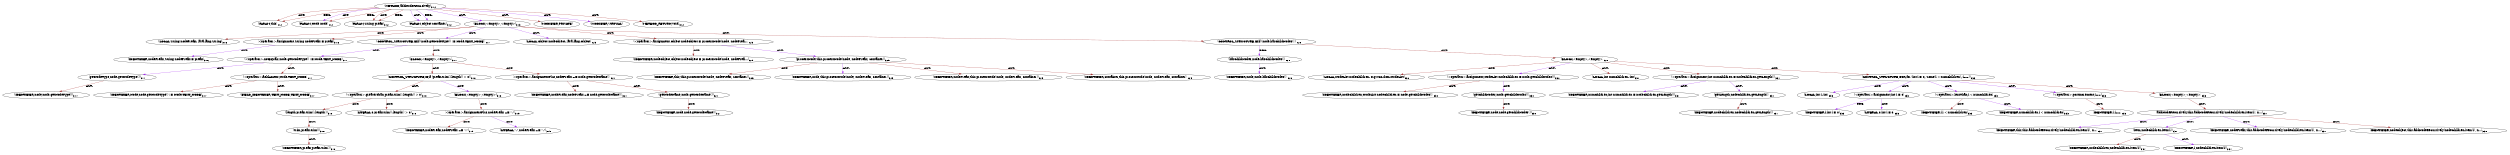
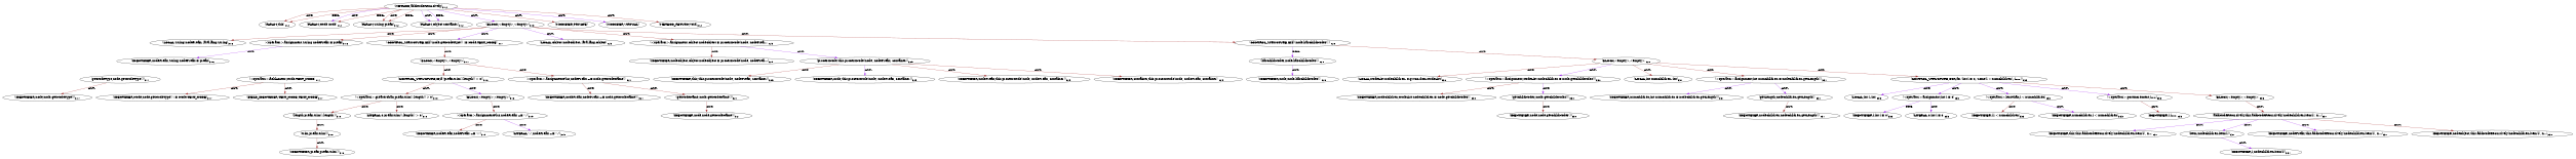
  digraph {
    edge [color=brown]
    n1 [label=<(METHOD,addNodeRecursively)<SUB>312</SUB>>]
    n2 [label=<(PARAM,this)<SUB>312</SUB>>]
    n3 [label=<(PARAM,Node node)<SUB>312</SUB>>]
    n4 [label=<(PARAM,String prefix)<SUB>312</SUB>>]
    n5 [label=<(PARAM,Object container)<SUB>312</SUB>>]
    n6 [label=<(BLOCK,&lt;empty&gt;,&lt;empty&gt;)<SUB>313</SUB>>]
    n7 [label=<(MODIFIER,PRIVATE)>]
    n8 [label=<(MODIFIER,VIRTUAL)>]
    n9 [label=<(METHOD_RETURN,void)<SUB>312</SUB>>]
    n10 [label=<(LOCAL,String nodePrefix: java.lang.String)<SUB>316</SUB>>]
    n11 [label=<(&lt;operator&gt;.assignment,String nodePrefix = prefix)<SUB>316</SUB>>]
    n12 [label=<(CONTROL_STRUCTURE,IF,if (node.getNodeType() != Node.TEXT_NODE))<SUB>317</SUB>>]
    n13 [label=<(LOCAL,Object nodeObject: java.lang.Object)<SUB>325</SUB>>]
    n14 [label=<(&lt;operator&gt;.assignment,Object nodeObject = processNode(node, nodePrefi...)<SUB>325</SUB>>]
    n15 [label=<(CONTROL_STRUCTURE,IF,if (node.hasChildNodes()))<SUB>328</SUB>>]
    n16 [label=<(IDENTIFIER,nodePrefix,String nodePrefix = prefix)<SUB>316</SUB>>]
-   n17 [label=<(&lt;operator&gt;.notEquals,node.getNodeType() != Node.TEXT_NODE)<SUB>317</SUB>>]
    n18 [label=<(BLOCK,&lt;empty&gt;,&lt;empty&gt;)<SUB>317</SUB>>]
    n19 [label=<(IDENTIFIER,nodeObject,Object nodeObject = processNode(node, nodePrefi...)<SUB>325</SUB>>]
    n20 [label=<(processNode,this.processNode(node, nodePrefix, container))<SUB>325</SUB>>]
    n21 [label=<(hasChildNodes,node.hasChildNodes())<SUB>328</SUB>>]
    n22 [label=<(BLOCK,&lt;empty&gt;,&lt;empty&gt;)<SUB>328</SUB>>]
    n23 [label=<(getNodeType,node.getNodeType())<SUB>317</SUB>>]
    n24 [label=<(&lt;operator&gt;.fieldAccess,Node.TEXT_NODE)<SUB>317</SUB>>]
    n25 [label=<(CONTROL_STRUCTURE,IF,if (prefix.trim().length() &gt; 0))<SUB>318</SUB>>]
    n26 [label=<(&lt;operator&gt;.assignmentPlus,nodePrefix += node.getNodeName())<SUB>321</SUB>>]
    n27 [label=<(IDENTIFIER,node,node.getNodeType())<SUB>317</SUB>>]
    n28 [label=<(IDENTIFIER,Node,node.getNodeType() != Node.TEXT_NODE)<SUB>317</SUB>>]
    n29 [label=<(FIELD_IDENTIFIER,TEXT_NODE,TEXT_NODE)<SUB>317</SUB>>]
    n30 [label=<(&lt;operator&gt;.greaterThan,prefix.trim().length() &gt; 0)<SUB>318</SUB>>]
    n31 [label=<(BLOCK,&lt;empty&gt;,&lt;empty&gt;)<SUB>318</SUB>>]
    n32 [label=<(IDENTIFIER,nodePrefix,nodePrefix += node.getNodeName())<SUB>321</SUB>>]
    n33 [label=<(getNodeName,node.getNodeName())<SUB>321</SUB>>]
    n34 [label=<(length,prefix.trim().length())<SUB>318</SUB>>]
    n35 [label=<(LITERAL,0,prefix.trim().length() &gt; 0)<SUB>318</SUB>>]
    n36 [label=<(&lt;operator&gt;.assignmentPlus,nodePrefix += &quot;.&quot;)<SUB>319</SUB>>]
    n37 [label=<(trim,prefix.trim())<SUB>318</SUB>>]
    n38 [label=<(IDENTIFIER,prefix,prefix.trim())<SUB>318</SUB>>]
    n39 [label=<(IDENTIFIER,nodePrefix,nodePrefix += &quot;.&quot;)<SUB>319</SUB>>]
    n40 [label=<(LITERAL,&quot;.&quot;,nodePrefix += &quot;.&quot;)<SUB>319</SUB>>]
    n41 [label=<(IDENTIFIER,node,node.getNodeName())<SUB>321</SUB>>]
    n42 [label=<(IDENTIFIER,this,this.processNode(node, nodePrefix, container))<SUB>325</SUB>>]
    n43 [label=<(IDENTIFIER,node,this.processNode(node, nodePrefix, container))<SUB>325</SUB>>]
    n44 [label=<(IDENTIFIER,nodePrefix,this.processNode(node, nodePrefix, container))<SUB>325</SUB>>]
    n45 [label=<(IDENTIFIER,container,this.processNode(node, nodePrefix, container))<SUB>325</SUB>>]
    n46 [label=<(IDENTIFIER,node,node.hasChildNodes())<SUB>328</SUB>>]
    n47 [label=<(LOCAL,NodeList nodeChildren: org.w3c.dom.NodeList)<SUB>330</SUB>>]
    n48 [label=<(&lt;operator&gt;.assignment,NodeList nodeChildren = node.getChildNodes())<SUB>330</SUB>>]
    n49 [label=<(LOCAL,int numChildren: int)<SUB>331</SUB>>]
    n50 [label=<(&lt;operator&gt;.assignment,int numChildren = nodeChildren.getLength())<SUB>331</SUB>>]
    n51 [label=<(CONTROL_STRUCTURE,FOR,for (int i = 0; Some(i &lt; numChildren); i++))<SUB>333</SUB>>]
    n52 [label=<(IDENTIFIER,nodeChildren,NodeList nodeChildren = node.getChildNodes())<SUB>330</SUB>>]
    n53 [label=<(getChildNodes,node.getChildNodes())<SUB>330</SUB>>]
    n54 [label=<(IDENTIFIER,numChildren,int numChildren = nodeChildren.getLength())<SUB>331</SUB>>]
    n55 [label=<(getLength,nodeChildren.getLength())<SUB>331</SUB>>]
    n56 [label=<(LOCAL,int i: int)<SUB>333</SUB>>]
    n57 [label=<(&lt;operator&gt;.assignment,int i = 0)<SUB>333</SUB>>]
    n58 [label=<(&lt;operator&gt;.lessThan,i &lt; numChildren)<SUB>333</SUB>>]
    n59 [label=<(&lt;operator&gt;.postIncrement,i++)<SUB>333</SUB>>]
    n60 [label=<(BLOCK,&lt;empty&gt;,&lt;empty&gt;)<SUB>333</SUB>>]
    n61 [label=<(IDENTIFIER,node,node.getChildNodes())<SUB>330</SUB>>]
    n62 [label=<(IDENTIFIER,nodeChildren,nodeChildren.getLength())<SUB>331</SUB>>]
    n63 [label=<(IDENTIFIER,i,int i = 0)<SUB>333</SUB>>]
    n64 [label=<(LITERAL,0,int i = 0)<SUB>333</SUB>>]
    n65 [label=<(IDENTIFIER,i,i &lt; numChildren)<SUB>333</SUB>>]
    n66 [label=<(IDENTIFIER,numChildren,i &lt; numChildren)<SUB>333</SUB>>]
    n67 [label=<(IDENTIFIER,i,i++)<SUB>333</SUB>>]
    n68 [label=<(addNodeRecursively,this.addNodeRecursively(nodeChildren.item(i), n...)<SUB>337</SUB>>]
    n69 [label=<(IDENTIFIER,this,this.addNodeRecursively(nodeChildren.item(i), n...)<SUB>337</SUB>>]
    n70 [label=<(item,nodeChildren.item(i))<SUB>337</SUB>>]
    n71 [label=<(IDENTIFIER,nodePrefix,this.addNodeRecursively(nodeChildren.item(i), n...)<SUB>337</SUB>>]
    n72 [label=<(IDENTIFIER,nodeObject,this.addNodeRecursively(nodeChildren.item(i), n...)<SUB>338</SUB>>]
-   n73 [label=<(IDENTIFIER,nodeChildren,nodeChildren.item(i))<SUB>337</SUB>>]
    n74 [label=<(IDENTIFIER,i,nodeChildren.item(i))<SUB>337</SUB>>]
    n1 -> n2 [label="AST: "]
    n1 -> n2 [label="DDG: "]
    n1 -> n3 [color=purple label="AST: "]
    n1 -> n3 [label="DDG: "]
    n1 -> n4 [label="AST: "]
    n1 -> n4 [label="DDG: "]
    n1 -> n5 [color=purple label="AST: "]
    n1 -> n5 [color=purple label="DDG: "]
    n1 -> n6 [color=purple label="AST: "]
    n1 -> n7 [label="AST: "]
    n1 -> n8 [color=purple label="AST: "]
    n1 -> n9 [label="AST: "]
    n6 -> n10 [label="AST: "]
    n6 -> n11 [label="AST: "]
    n6 -> n12 [color=purple label="AST: "]
    n6 -> n13 [color=purple label="AST: "]
    n6 -> n14 [label="AST: "]
    n6 -> n15 [label="AST: "]
    n11 -> n16 [color=purple label="AST: "]
-   n12 -> n17 [color=purple label="AST: "]
    n12 -> n18 [label="AST: "]
    n14 -> n19 [label="AST: "]
    n14 -> n20 [color=purple label="AST: "]
    n15 -> n21 [color=purple label="DDG: "]
    n15 -> n22 [label="AST: "]
-   n17 -> n23 [color=purple label="AST: "]
-   n17 -> n24 [label="AST: "]
    n18 -> n25 [label="AST: "]
    n18 -> n26 [label="AST: "]
    n20 -> n42 [label="AST: "]
    n20 -> n43 [color=purple label="AST: "]
    n20 -> n44 [label="AST: "]
    n20 -> n45 [label="AST: "]
    n21 -> n46 [color=purple label="AST: "]
    n22 -> n47 [label="AST: "]
    n22 -> n48 [color=purple label="AST: "]
    n22 -> n49 [label="AST: "]
    n22 -> n50 [label="AST: "]
    n22 -> n51 [label="AST: "]
    n23 -> n27 [label="AST: "]
    n24 -> n28 [label="AST: "]
    n24 -> n29 [label="AST: "]
    n25 -> n30 [label="AST: "]
    n25 -> n31 [color=purple label="AST: "]
    n26 -> n32 [label="AST: "]
    n26 -> n33 [label="AST: "]
    n30 -> n34 [label="AST: "]
    n30 -> n35 [label="AST: "]
    n31 -> n36 [label="AST: "]
    n33 -> n41 [label="AST: "]
    n34 -> n37 [label="AST: "]
    n36 -> n39 [label="AST: "]
    n36 -> n40 [color=purple label="AST: "]
    n37 -> n38 [label="AST: "]
    n48 -> n52 [label="AST: "]
    n48 -> n53 [color=purple label="AST: "]
    n50 -> n54 [color=purple label="AST: "]
    n50 -> n55 [color=purple label="AST: "]
    n51 -> n56 [color=purple label="AST: "]
    n51 -> n57 [color=purple label="AST: "]
    n51 -> n58 [color=purple label="AST: "]
    n51 -> n59 [color=purple label="AST: "]
    n51 -> n60 [label="AST: "]
    n53 -> n61 [label="AST: "]
    n55 -> n62 [label="AST: "]
    n57 -> n63 [color=purple label="DDG: "]
    n57 -> n64 [color=purple label="AST: "]
    n58 -> n65 [label="AST: "]
    n58 -> n66 [color=purple label="AST: "]
    n59 -> n67 [label="AST: "]
    n60 -> n68 [label="AST: "]
    n68 -> n69 [color=purple label="AST: "]
    n68 -> n70 [color=purple label="AST: "]
    n68 -> n71 [color=purple label="AST: "]
    n68 -> n72 [label="AST: "]
-   n70 -> n73 [label="AST: "]
    n70 -> n74 [color=purple label="AST: "]
  }
